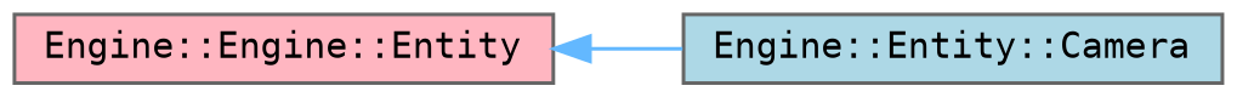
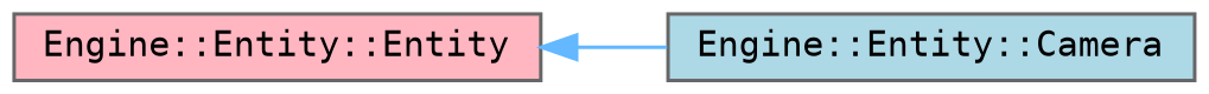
  digraph {
    rankdir=LR
    fontname="DejaVu Sans Mono"
    node [color=grey40 fontname="DejaVu Sans Mono" fontsize=10 shape=box style=filled]
-   n1 [fillcolor=lightpink height=0.2 label="Engine::Engine::Entity" width=0.4]
+   n1 [fillcolor=lightpink height=0.2 label="Engine::Entity::Entity" width=0.4]
    n2 [fillcolor=lightblue height=0.2 label="Engine::Entity::Camera" width=0.4]
    n1 -> n2 [color=steelblue1 dir=back fontname="DejaVu Sans Mono" fontsize=10 labelfontname=Helvetica labelfontsize=10 style=solid]
  }
